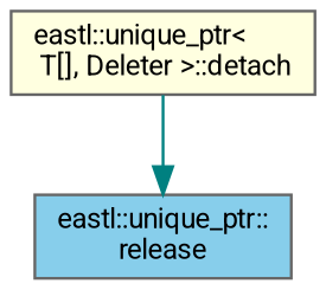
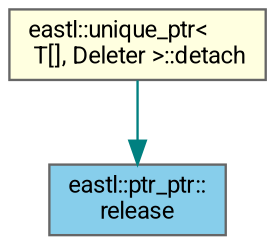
  digraph {
    rankdir=TB
    fontname=Roboto
    node [fontname=Roboto fontsize=10 shape=box style=filled]
    n1 [color=gray40 fillcolor=lightyellow fontcolor=black height=0.2 label="eastl::unique_ptr\<\l T[], Deleter \>::detach" width=0.4]
-   n2 [color=grey40 fillcolor=skyblue height=0.2 label="eastl::unique_ptr::\lrelease" width=0.4]
+   n2 [color=grey40 fillcolor=skyblue height=0.2 label="eastl::ptr_ptr::\lrelease" width=0.4]
    n1 -> n2 [color=teal fontname=Roboto fontsize=10 labelfontname=Helvetica labelfontsize=10 style=solid]
  }
